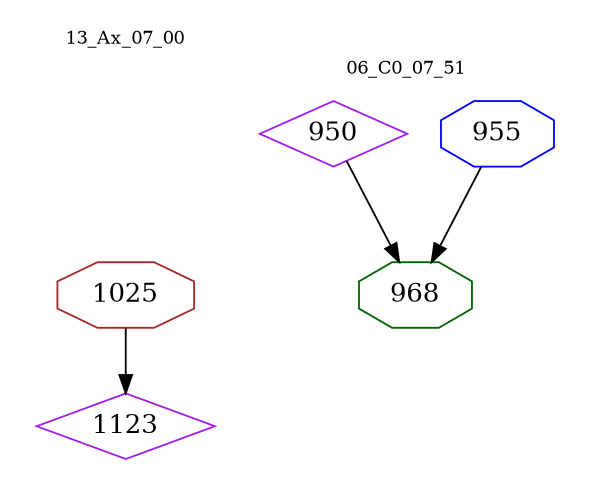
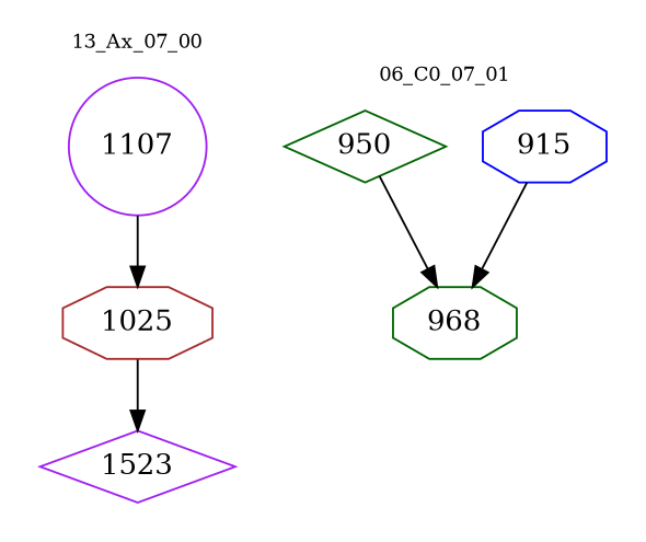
  digraph {
    node [color=purple shape=octagon]
    edge [color=black]
+   n1 [label=1107 shape=circle]
    n2 [color=brown label=1025]
-   n3 [label=1123 shape=diamond]
-   n4 [color=blue label=955]
-   n5 [label=950 shape=diamond]
+   n3 [label=1523 shape=diamond]
+   n4 [color=blue label=915]
+   n5 [color=darkgreen label=950 shape=diamond]
    n6 [color=darkgreen label=968]
    subgraph cluster_1 {
      color=white
      fontsize=10
      label="13_Ax_07_00"
+     n1
      n2
      n3
    }
    subgraph cluster_2 {
      color=white
      fontsize=10
-     label="06_C0_07_51"
+     label="06_C0_07_01"
      n4
      n5
      n6
    }
+   n1 -> n2
    n2 -> n3
    n4 -> n6
    n5 -> n6
  }
